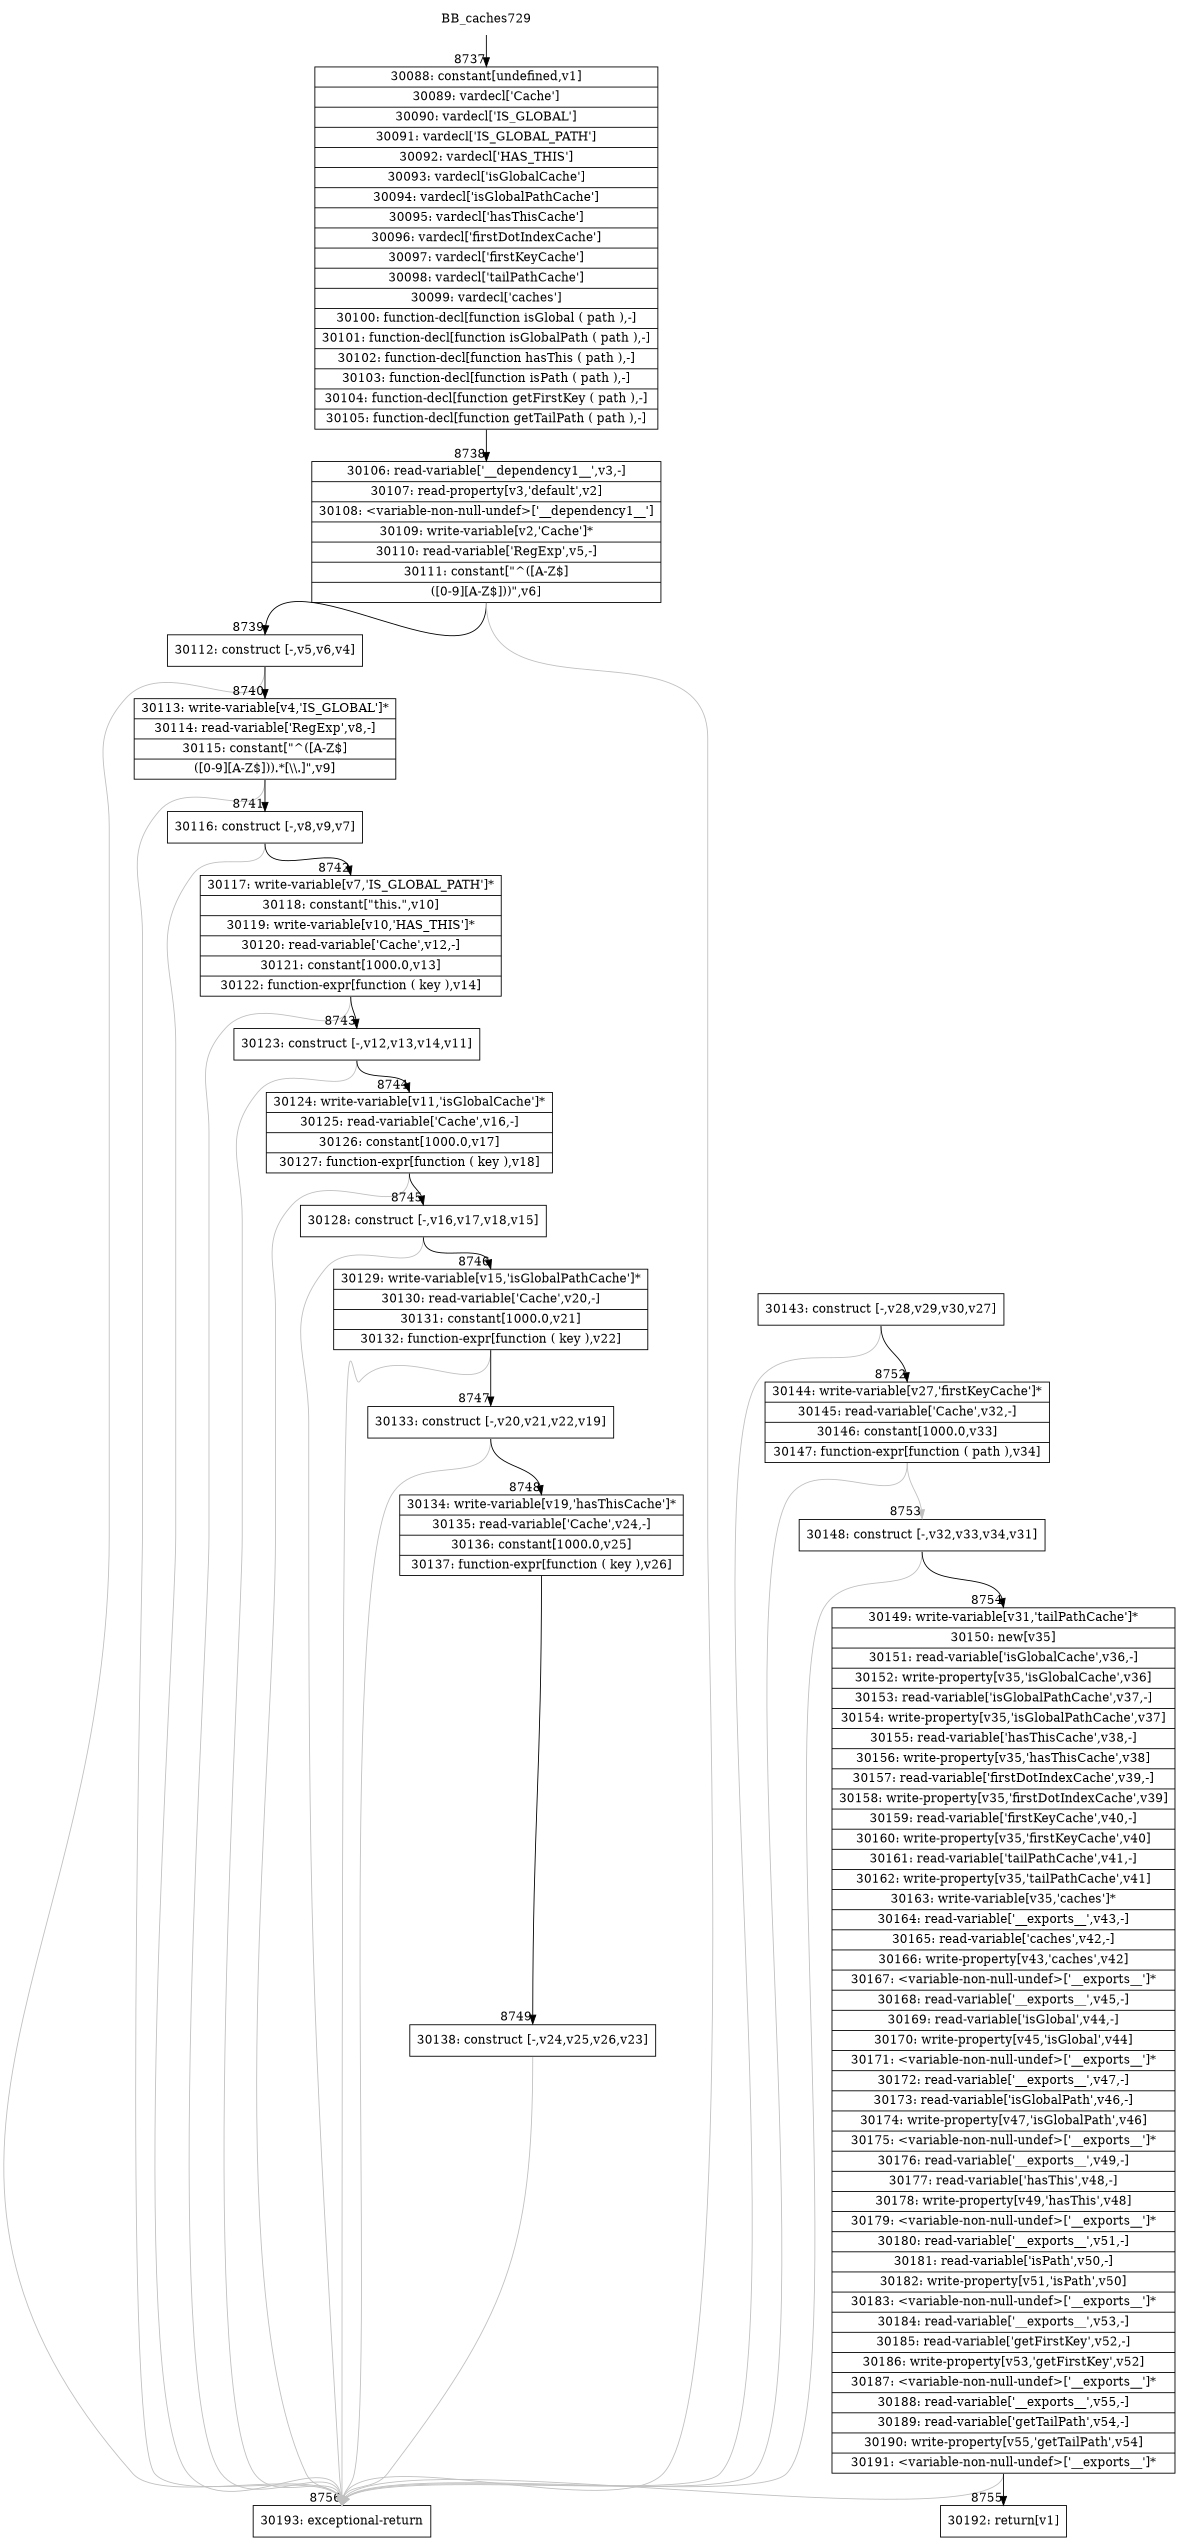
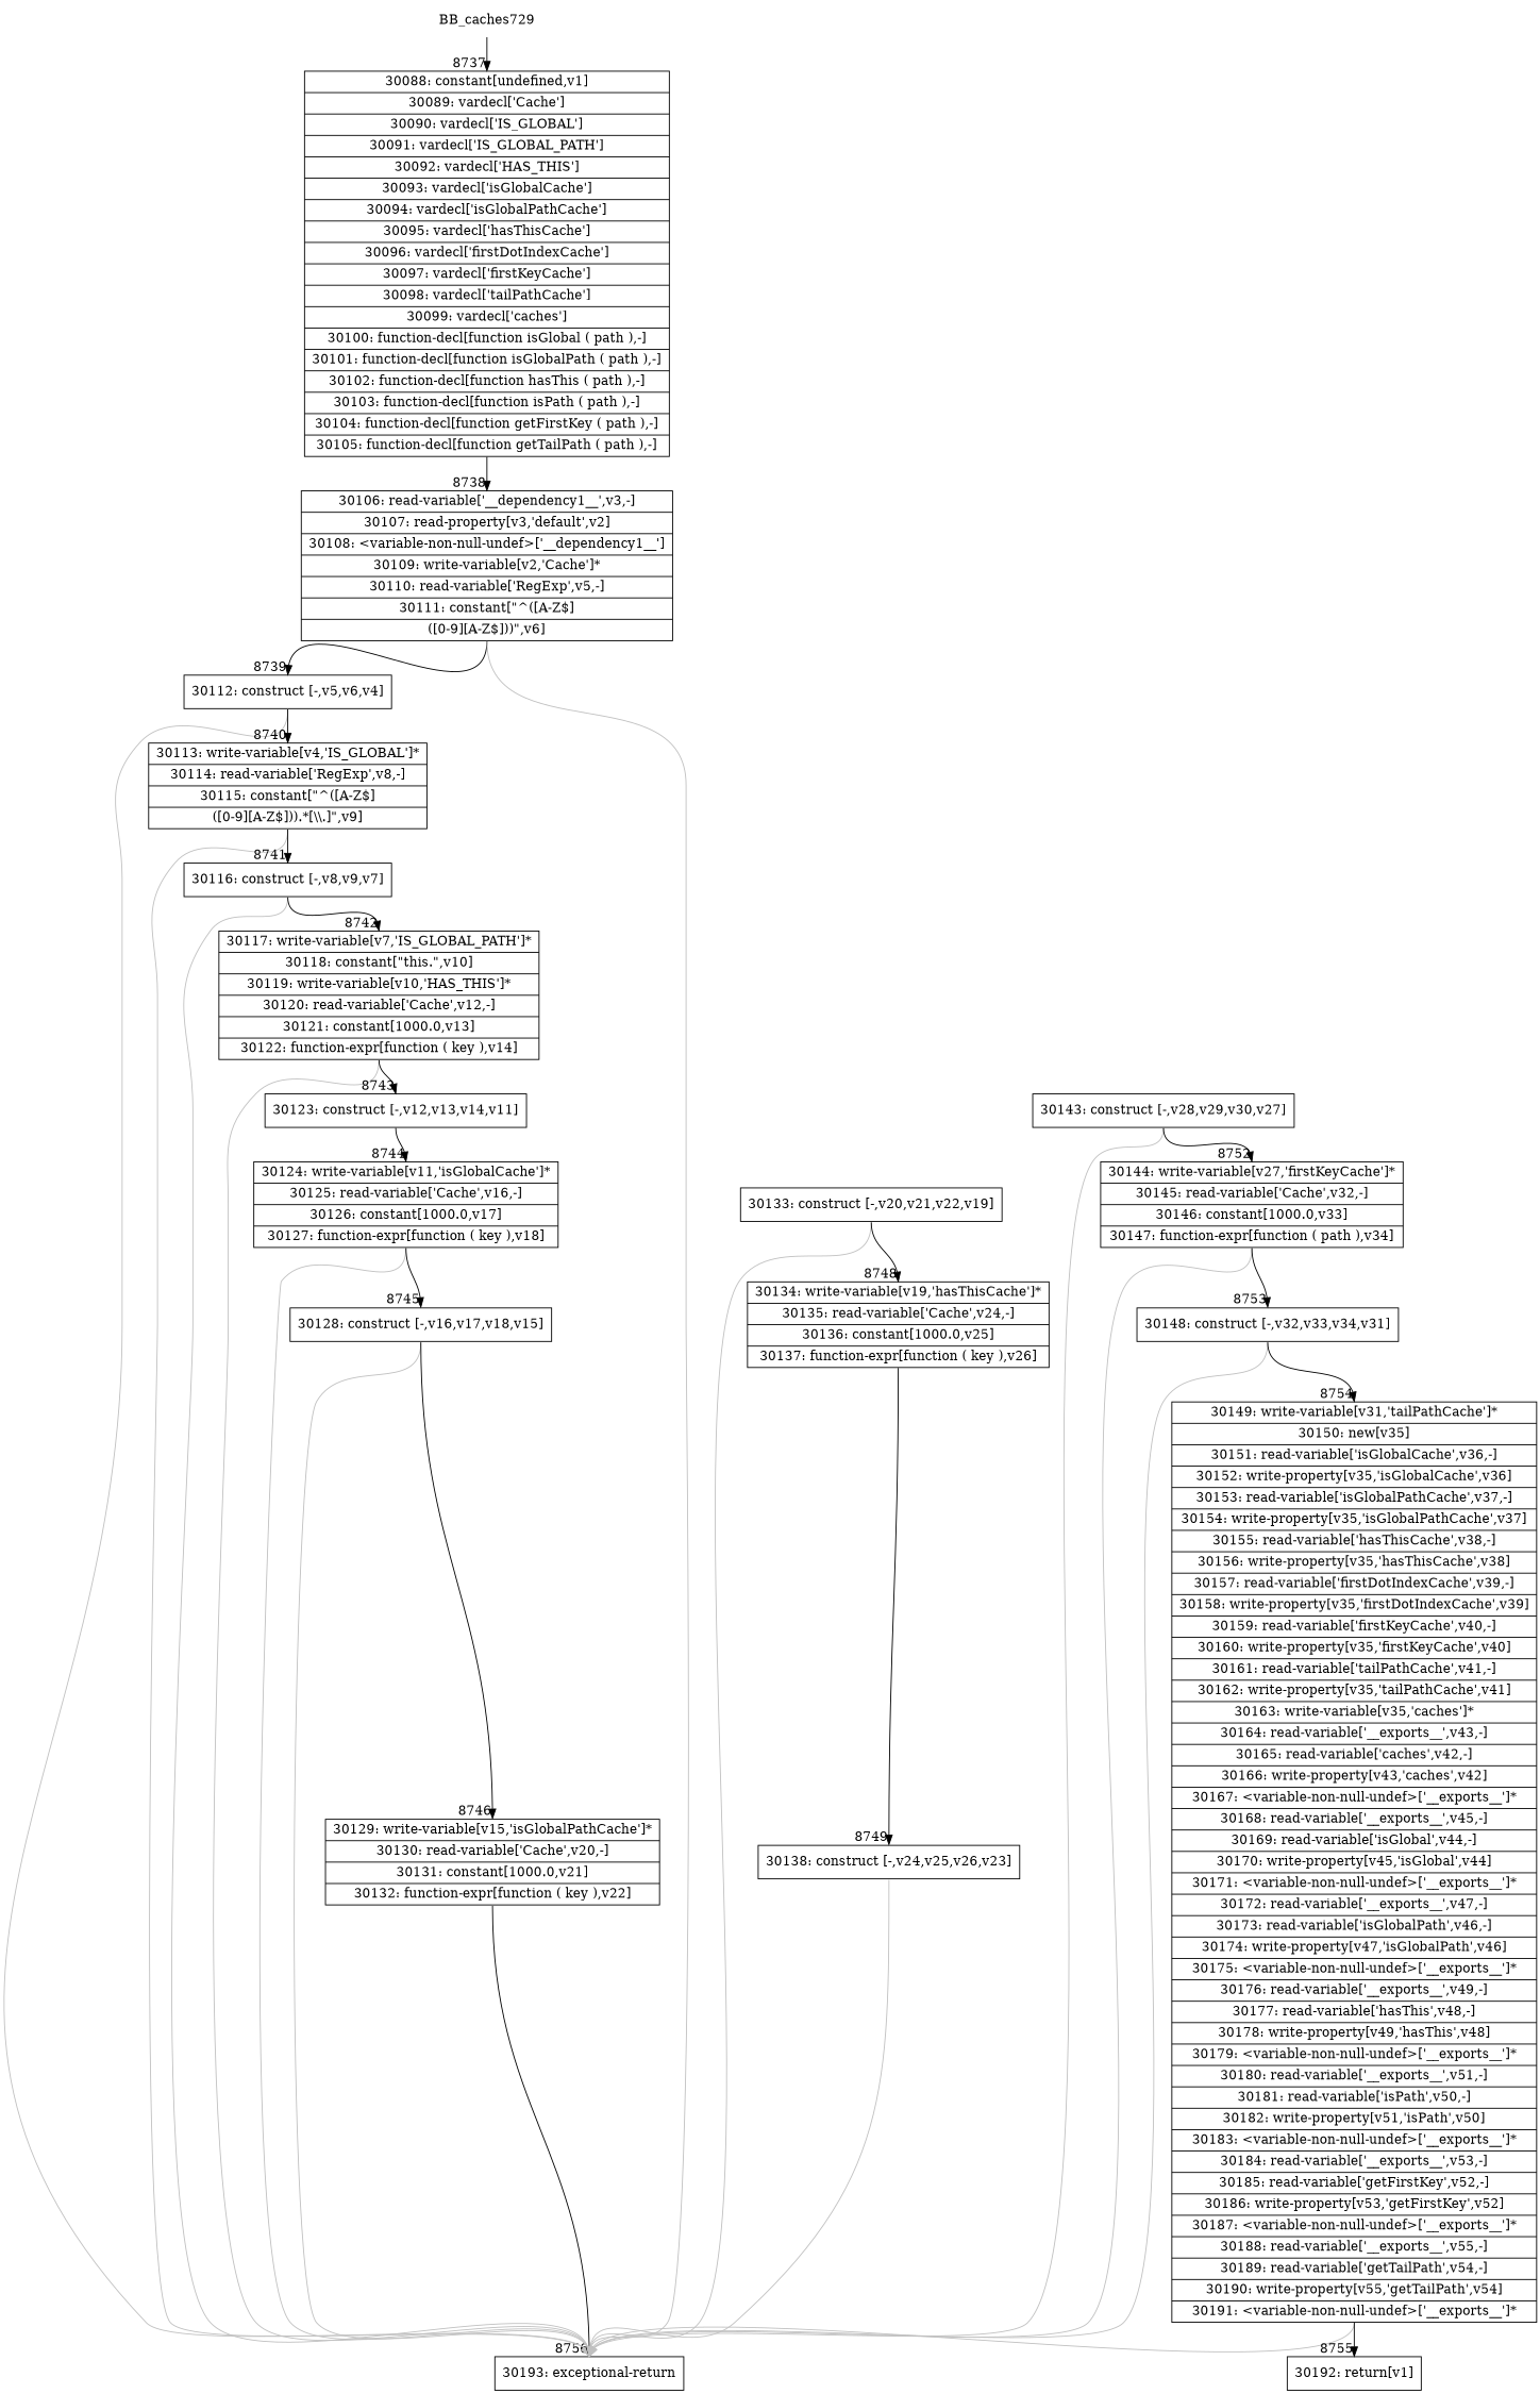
  digraph {
    rankdir=TD
    node [shape=record]
    edge [headport=n tailport=s]
    n1 [label=BB_caches729 shape=none]
    n2 [label="{30088: constant[undefined,v1]|30089: vardecl['Cache']|30090: vardecl['IS_GLOBAL']|30091: vardecl['IS_GLOBAL_PATH']|30092: vardecl['HAS_THIS']|30093: vardecl['isGlobalCache']|30094: vardecl['isGlobalPathCache']|30095: vardecl['hasThisCache']|30096: vardecl['firstDotIndexCache']|30097: vardecl['firstKeyCache']|30098: vardecl['tailPathCache']|30099: vardecl['caches']|30100: function-decl[function isGlobal ( path ),-]|30101: function-decl[function isGlobalPath ( path ),-]|30102: function-decl[function hasThis ( path ),-]|30103: function-decl[function isPath ( path ),-]|30104: function-decl[function getFirstKey ( path ),-]|30105: function-decl[function getTailPath ( path ),-]}"]
    n3 [label="{30106: read-variable['__dependency1__',v3,-]|30107: read-property[v3,'default',v2]|30108: \<variable-non-null-undef\>['__dependency1__']|30109: write-variable[v2,'Cache']*|30110: read-variable['RegExp',v5,-]|30111: constant[\"^([A-Z$]|([0-9][A-Z$]))\",v6]}"]
    n4 [label="{30112: construct [-,v5,v6,v4]}"]
    n5 [label="{30193: exceptional-return}"]
    n6 [label="{30113: write-variable[v4,'IS_GLOBAL']*|30114: read-variable['RegExp',v8,-]|30115: constant[\"^([A-Z$]|([0-9][A-Z$])).*[\\\\.]\",v9]}"]
    n7 [label="{30116: construct [-,v8,v9,v7]}"]
    n8 [label="{30117: write-variable[v7,'IS_GLOBAL_PATH']*|30118: constant[\"this.\",v10]|30119: write-variable[v10,'HAS_THIS']*|30120: read-variable['Cache',v12,-]|30121: constant[1000.0,v13]|30122: function-expr[function ( key ),v14]}"]
    n9 [label="{30123: construct [-,v12,v13,v14,v11]}"]
    n10 [label="{30124: write-variable[v11,'isGlobalCache']*|30125: read-variable['Cache',v16,-]|30126: constant[1000.0,v17]|30127: function-expr[function ( key ),v18]}"]
    n11 [label="{30128: construct [-,v16,v17,v18,v15]}"]
    n12 [label="{30129: write-variable[v15,'isGlobalPathCache']*|30130: read-variable['Cache',v20,-]|30131: constant[1000.0,v21]|30132: function-expr[function ( key ),v22]}"]
    n13 [label="{30133: construct [-,v20,v21,v22,v19]}"]
    n14 [label="{30134: write-variable[v19,'hasThisCache']*|30135: read-variable['Cache',v24,-]|30136: constant[1000.0,v25]|30137: function-expr[function ( key ),v26]}"]
    n15 [label="{30138: construct [-,v24,v25,v26,v23]}"]
    n16 [label="{30143: construct [-,v28,v29,v30,v27]}"]
    n17 [label="{30144: write-variable[v27,'firstKeyCache']*|30145: read-variable['Cache',v32,-]|30146: constant[1000.0,v33]|30147: function-expr[function ( path ),v34]}"]
    n18 [label="{30148: construct [-,v32,v33,v34,v31]}"]
    n19 [label="{30149: write-variable[v31,'tailPathCache']*|30150: new[v35]|30151: read-variable['isGlobalCache',v36,-]|30152: write-property[v35,'isGlobalCache',v36]|30153: read-variable['isGlobalPathCache',v37,-]|30154: write-property[v35,'isGlobalPathCache',v37]|30155: read-variable['hasThisCache',v38,-]|30156: write-property[v35,'hasThisCache',v38]|30157: read-variable['firstDotIndexCache',v39,-]|30158: write-property[v35,'firstDotIndexCache',v39]|30159: read-variable['firstKeyCache',v40,-]|30160: write-property[v35,'firstKeyCache',v40]|30161: read-variable['tailPathCache',v41,-]|30162: write-property[v35,'tailPathCache',v41]|30163: write-variable[v35,'caches']*|30164: read-variable['__exports__',v43,-]|30165: read-variable['caches',v42,-]|30166: write-property[v43,'caches',v42]|30167: \<variable-non-null-undef\>['__exports__']*|30168: read-variable['__exports__',v45,-]|30169: read-variable['isGlobal',v44,-]|30170: write-property[v45,'isGlobal',v44]|30171: \<variable-non-null-undef\>['__exports__']*|30172: read-variable['__exports__',v47,-]|30173: read-variable['isGlobalPath',v46,-]|30174: write-property[v47,'isGlobalPath',v46]|30175: \<variable-non-null-undef\>['__exports__']*|30176: read-variable['__exports__',v49,-]|30177: read-variable['hasThis',v48,-]|30178: write-property[v49,'hasThis',v48]|30179: \<variable-non-null-undef\>['__exports__']*|30180: read-variable['__exports__',v51,-]|30181: read-variable['isPath',v50,-]|30182: write-property[v51,'isPath',v50]|30183: \<variable-non-null-undef\>['__exports__']*|30184: read-variable['__exports__',v53,-]|30185: read-variable['getFirstKey',v52,-]|30186: write-property[v53,'getFirstKey',v52]|30187: \<variable-non-null-undef\>['__exports__']*|30188: read-variable['__exports__',v55,-]|30189: read-variable['getTailPath',v54,-]|30190: write-property[v55,'getTailPath',v54]|30191: \<variable-non-null-undef\>['__exports__']*}"]
    n20 [label="{30192: return[v1]}"]
    n1 -> n2 [headlabel="    8737"]
    n2 -> n3 [headlabel="      8738"]
    n3 -> n4 [headlabel="      8739"]
    n3 -> n5 [color=gray headlabel="      8756"]
    n4 -> n5 [color=gray]
    n4 -> n6 [headlabel="      8740"]
    n6 -> n5 [color=gray]
    n6 -> n7 [headlabel="      8741"]
    n7 -> n5 [color=gray]
    n7 -> n8 [headlabel="      8742"]
    n8 -> n5 [color=gray]
    n8 -> n9 [headlabel="      8743"]
-   n9 -> n5 [color=gray]
    n9 -> n10 [headlabel="      8744"]
    n10 -> n5 [color=gray]
    n10 -> n11 [headlabel="      8745"]
    n11 -> n5 [color=gray]
    n11 -> n12 [headlabel="      8746"]
-   n12 -> n5 [color=gray]
-   n12 -> n13 [headlabel="      8747"]
+   n12 -> n5 [color=black]
    n13 -> n5 [color=gray]
    n13 -> n14 [headlabel="      8748"]
    n14 -> n15 [headlabel="      8749"]
    n15 -> n5 [color=gray]
    n16 -> n5 [color=gray]
    n16 -> n17 [headlabel="      8752"]
    n17 -> n5 [color=gray]
-   n17 -> n18 [headlabel="      8753" color=gray]
+   n17 -> n18 [headlabel="      8753"]
    n18 -> n5 [color=gray]
    n18 -> n19 [headlabel="      8754"]
    n19 -> n5 [color=gray]
    n19 -> n20 [headlabel="      8755"]
  }
